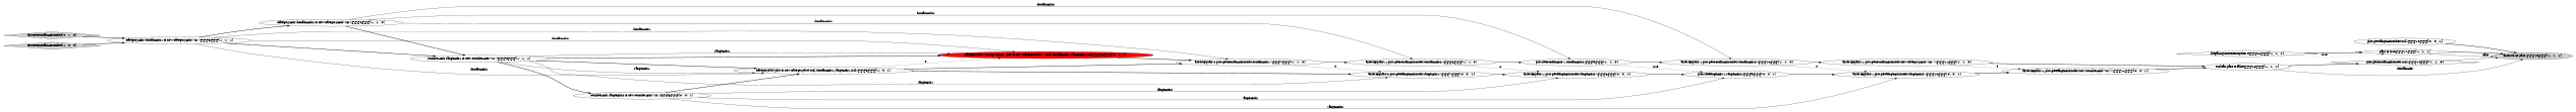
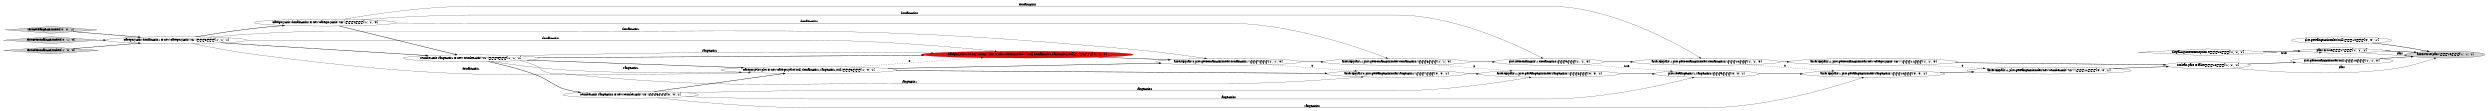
  digraph {
    rankdir=LR
    node [fillcolor=white shape=ellipse style=filled]
    edge [style=bold]
    n1 [label="assertEquals(1,plot.getDomainAxisIndex(domainAxis2))@@@10@@@['1', '1', '0']"]
    n2 [label="assertEquals(-1,plot.getDomainAxisIndex(new CategoryAxis(\"X2\")))@@@11@@@['1', '1', '0']"]
    n3 [label="assertEquals(1,plot.getRangeAxisIndex(rangeAxis2))@@@10@@@['0', '0', '1']"]
    n4 [label="boolean pass = false@@@12@@@['1', '1', '1']"]
    n5 [label="assertEquals(-1,plot.getRangeAxisIndex(new NumberAxis(\"Y2\")))@@@11@@@['0', '0', '1']"]
    n6 [label="assertEquals(-1,plot.getRangeAxisIndex(rangeAxis2))@@@8@@@['0', '0', '1']"]
    n7 [label="plot.setRangeAxis(1,rangeAxis2)@@@9@@@['0', '0', '1']"]
    n8 [label="CategoryPlot plot = new CategoryPlot(null,domainAxis1,rangeAxis1,null)@@@6@@@['1', '0', '1']"]
    n9 [label="assertEquals(0,plot.getRangeAxisIndex(rangeAxis1))@@@7@@@['0', '0', '1']"]
    n10 [fillcolor=red label="CategoryPlot<String,String> plot = new CategoryPlot<>(null,domainAxis1,rangeAxis1,null)@@@6@@@['0', '1', '0']"]
    n11 [label="assertEquals(0,plot.getDomainAxisIndex(domainAxis1))@@@7@@@['1', '1', '0']"]
    n12 [label="assertEquals(-1,plot.getDomainAxisIndex(domainAxis2))@@@8@@@['1', '1', '0']"]
+   n13 [fillcolor=lightgray label="testGetRangeAxisIndex['0', '0', '1']" shape=diamond]
    n14 [label="CategoryAxis domainAxis1 = new CategoryAxis(\"X1\")@@@3@@@['1', '1', '1']"]
    n15 [label="CategoryAxis domainAxis2 = new CategoryAxis(\"X2\")@@@4@@@['1', '1', '0']"]
    n16 [label="NumberAxis rangeAxis1 = new NumberAxis(\"Y1\")@@@4@@@['1', '1', '1']"]
-   n17 [label="plot.getDomainAxisIndex(null)@@@14@@@['1', '1', '0']" shape=diamond]
+   n17 [label="plot.getDomainAxisIndex(null)@@@14@@@['1', '1', '0']"]
    n18 [fillcolor=lightgray label="assertTrue(pass)@@@19@@@['1', '1', '1']"]
    n19 [label="plot.getRangeAxisIndex(null)@@@14@@@['0', '0', '1']"]
    n20 [label="plot.setDomainAxis(1,domainAxis2)@@@9@@@['1', '1', '0']"]
    n21 [label="NumberAxis rangeAxis2 = new NumberAxis(\"Y2\")@@@5@@@['0', '0', '1']"]
    n22 [fillcolor=lightgray label="testGetDomainAxisIndex['0', '1', '0']" shape=diamond]
    n23 [label="IllegalArgumentException e@@@16@@@['1', '1', '1']" shape=diamond]
    n24 [label="pass = true@@@17@@@['1', '1', '1']" shape=diamond]
    n25 [fillcolor=lightgray label="testGetDomainAxisIndex['1', '0', '0']" shape=diamond]
    n1 -> n2
    n1 -> n3 [label=0 style=dashed]
    n2 -> n4
    n2 -> n5 [label=0 style=dashed]
    n3 -> n5
    n4 -> n17
-   n4 -> n18 [label=domainAxis style=solid]
+   n4 -> n18 [label=pass style=solid]
    n5 -> n4
    n6 -> n7
    n7 -> n3
    n8 -> n9
    n8 -> n10 [label=0 style=dashed]
    n8 -> n11
    n9 -> n6
    n10 -> n11
    n11 -> n9 [label=0 style=dashed]
    n11 -> n12
    n12 -> n6 [label=0 style=dashed]
    n12 -> n20
+   n13 -> n14
    n14 -> n8 [label=domainAxis1 style=solid]
    n14 -> n10 [label=domainAxis1 style=solid]
    n14 -> n11 [label=domainAxis1 style=solid]
    n14 -> n15
    n14 -> n16
    n15 -> n1 [label=domainAxis2 style=solid]
    n15 -> n12 [label=domainAxis2 style=solid]
    n15 -> n16
    n15 -> n20 [label=domainAxis2 style=solid]
    n16 -> n8
    n16 -> n8 [label=rangeAxis1 style=solid]
    n16 -> n9 [label=rangeAxis1 style=solid]
    n16 -> n10
    n16 -> n10 [label=rangeAxis1 style=solid]
    n16 -> n21
-   n17 -> n18 [style=solid]
+   n17 -> n18
    n19 -> n18
    n20 -> n1
    n20 -> n7 [label=true style=dashed]
    n21 -> n3 [label=rangeAxis2 style=solid]
    n21 -> n6 [label=rangeAxis2 style=solid]
    n21 -> n7 [label=rangeAxis2 style=solid]
    n21 -> n8
    n22 -> n14
    n23 -> n24
    n23 -> n24 [label=true style=dotted]
    n24 -> n18
    n24 -> n18 [label=pass style=solid]
    n25 -> n14
  }
